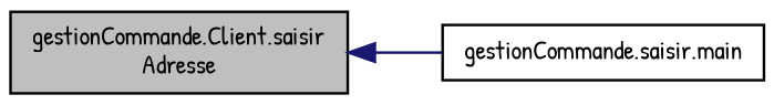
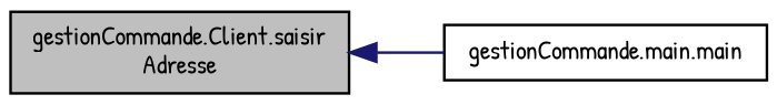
  digraph {
    rankdir=LR
    fontname="Patrick Hand"
    node [color=black fontname="Patrick Hand" fontsize=10 shape=record style=filled]
    n1 [fillcolor=grey75 fontcolor=black height=0.2 label="gestionCommande.Client.saisir\lAdresse" width=0.4]
-   n2 [fillcolor=white height=0.2 label="gestionCommande.saisir.main" width=0.4]
+   n2 [fillcolor=white height=0.2 label="gestionCommande.main.main" width=0.4]
    n1 -> n2 [color=midnightblue dir=back fontname="Patrick Hand" fontsize=10 labelfontname=Helvetica labelfontsize=10 style=solid]
  }
